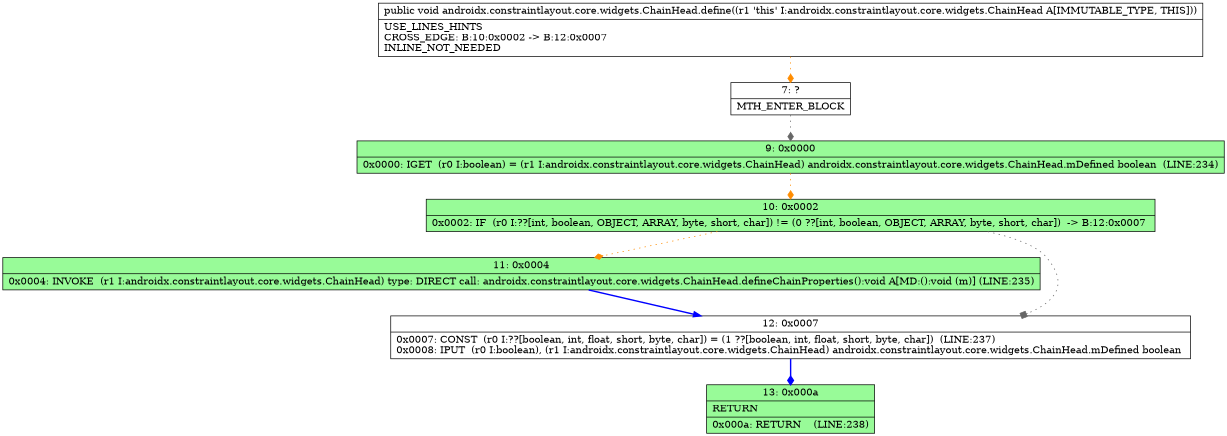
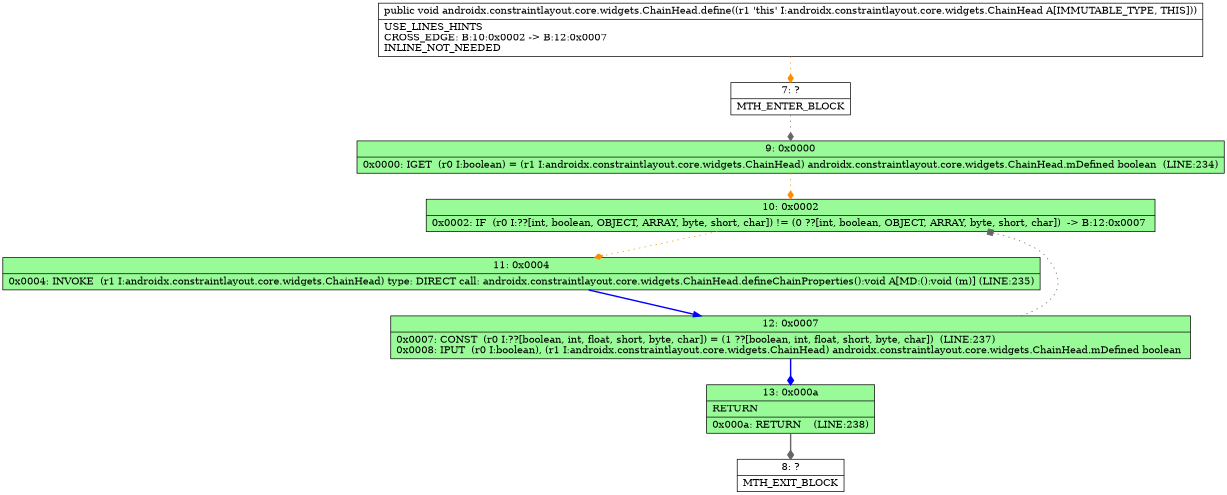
  digraph {
    node [fillcolor=palegreen shape=record style=filled]
    edge [arrowhead=diamond color=gray40 style=dotted]
    n1 [fillcolor=white label="{7\:\ ?|MTH_ENTER_BLOCK\l}"]
    n2 [label="{9\:\ 0x0000|0x0000: IGET  (r0 I:boolean) = (r1 I:androidx.constraintlayout.core.widgets.ChainHead) androidx.constraintlayout.core.widgets.ChainHead.mDefined boolean  (LINE:234)\l}"]
    n3 [label="{10\:\ 0x0002|0x0002: IF  (r0 I:??[int, boolean, OBJECT, ARRAY, byte, short, char]) != (0 ??[int, boolean, OBJECT, ARRAY, byte, short, char])  \-\> B:12:0x0007 \l}"]
    n4 [label="{11\:\ 0x0004|0x0004: INVOKE  (r1 I:androidx.constraintlayout.core.widgets.ChainHead) type: DIRECT call: androidx.constraintlayout.core.widgets.ChainHead.defineChainProperties():void A[MD:():void (m)] (LINE:235)\l}"]
-   n5 [fillcolor=white label="{12\:\ 0x0007|0x0007: CONST  (r0 I:??[boolean, int, float, short, byte, char]) = (1 ??[boolean, int, float, short, byte, char])  (LINE:237)\l0x0008: IPUT  (r0 I:boolean), (r1 I:androidx.constraintlayout.core.widgets.ChainHead) androidx.constraintlayout.core.widgets.ChainHead.mDefined boolean \l}"]
+   n5 [label="{12\:\ 0x0007|0x0007: CONST  (r0 I:??[boolean, int, float, short, byte, char]) = (1 ??[boolean, int, float, short, byte, char])  (LINE:237)\l0x0008: IPUT  (r0 I:boolean), (r1 I:androidx.constraintlayout.core.widgets.ChainHead) androidx.constraintlayout.core.widgets.ChainHead.mDefined boolean \l}"]
    n6 [label="{13\:\ 0x000a|RETURN\l|0x000a: RETURN    (LINE:238)\l}"]
+   n7 [fillcolor=white label="{8\:\ ?|MTH_EXIT_BLOCK\l}"]
    n8 [fillcolor=white label="{public void androidx.constraintlayout.core.widgets.ChainHead.define((r1 'this' I:androidx.constraintlayout.core.widgets.ChainHead A[IMMUTABLE_TYPE, THIS]))  | USE_LINES_HINTS\lCROSS_EDGE: B:10:0x0002 \-\> B:12:0x0007\lINLINE_NOT_NEEDED\l}"]
    n1 -> n2
    n2 -> n3 [color=darkorange]
    n3 -> n4 [color=darkorange]
-   n3 -> n5 [arrowhead=box]
+   n5 -> n3 [arrowhead=box]
    n4 -> n5 [arrowhead=normal color=blue style=bold]
    n5 -> n6 [color=blue style=bold]
+   n6 -> n7 [style=bold]
    n8 -> n1 [color=darkorange]
  }
